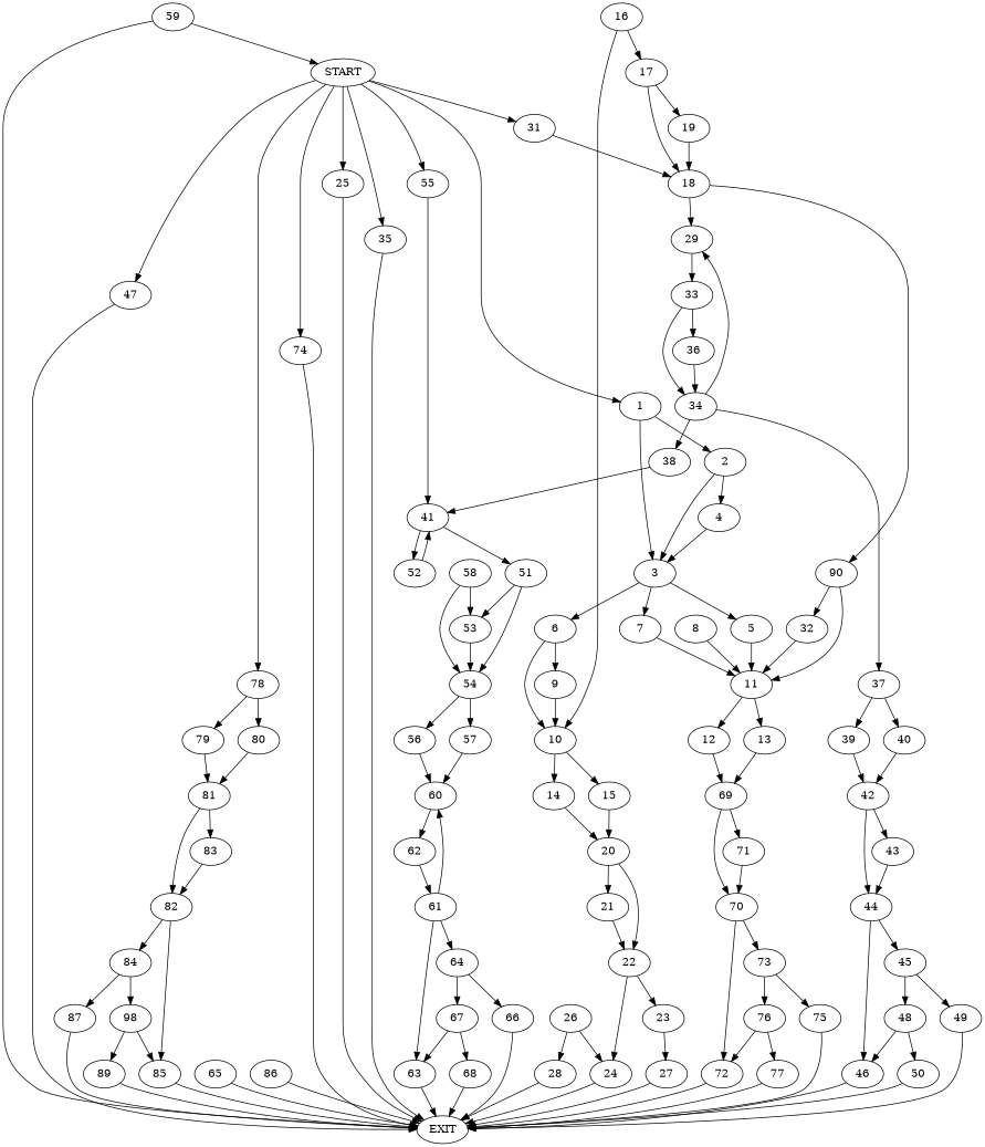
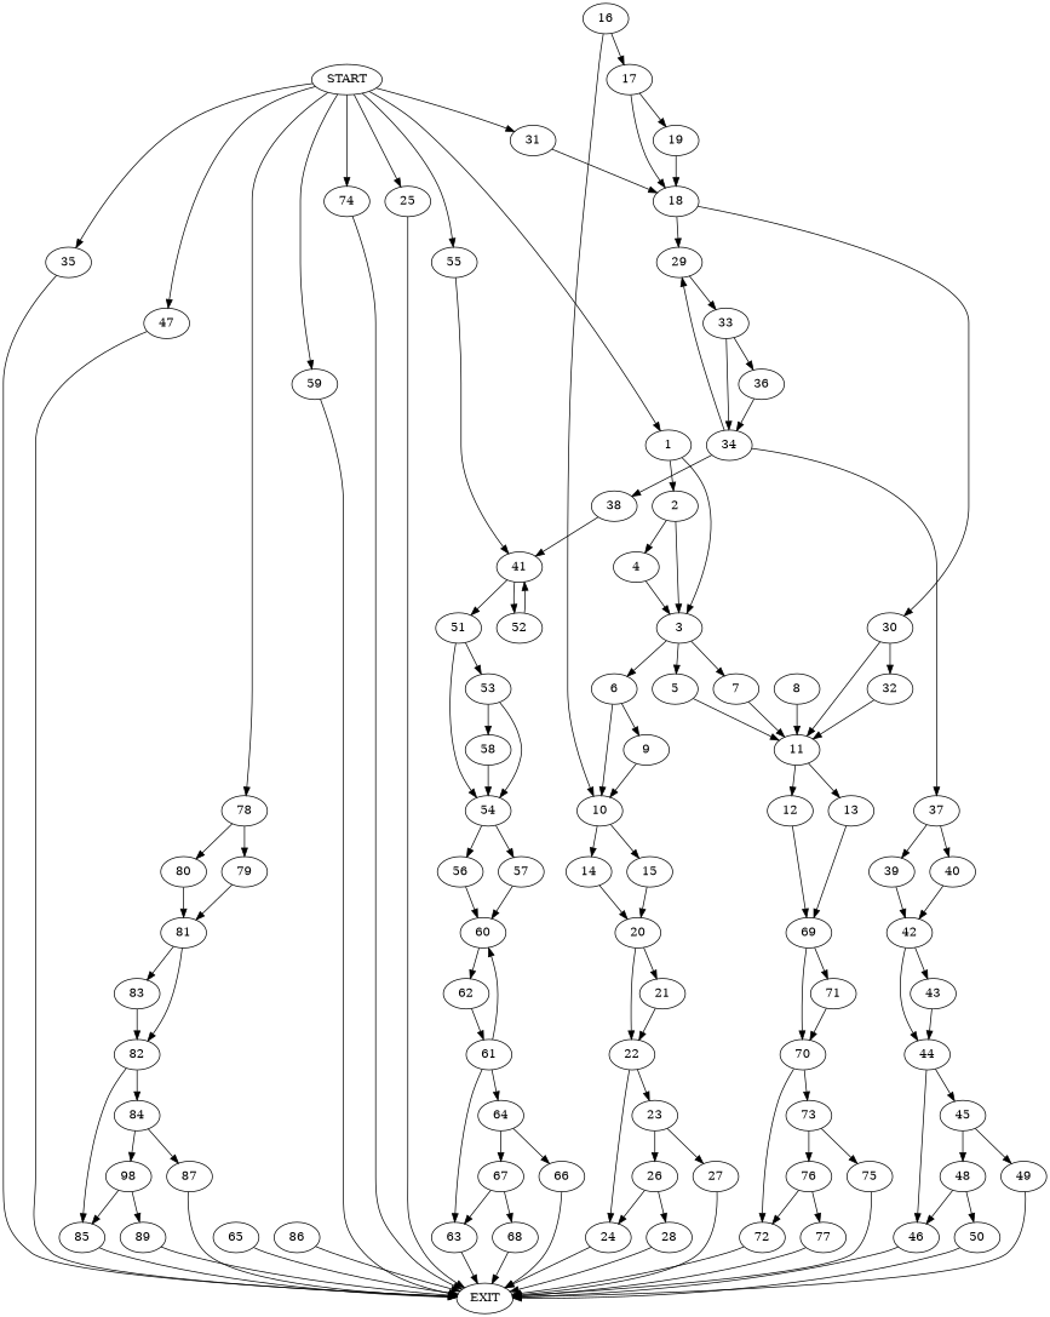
  digraph {
    n1 [label=START]
    1
    25
    31
    35
    47
    55
    59
    74
    78
    2
    3
    n13 [label=EXIT]
    18
    41
    65
    79
    80
    86
    4
    5
    6
    7
    11
    9
    10
    8
    12
    13
    14
    15
    16
    17
    20
    69
    70
    71
    21
    22
    19
    29
-   30 [label=90]
+   30
    33
    32
    23
    24
    26
    27
    28
    34
    36
    37
    38
    39
    40
    42
    51
    52
    43
    44
    53
    54
    45
    46
    48
    49
    50
    58
    56
    57
    60
    62
    61
    63
    64
    66
    67
    68
    72
    73
    75
    76
    77
    81
    82
    83
    84
    85
    87
    n90 [label=98]
    89
    n1 -> 1
    n1 -> 25
    n1 -> 31
    n1 -> 35
    n1 -> 47
    n1 -> 55
-   59 -> n1
+   n1 -> 59
    n1 -> 74
    n1 -> 78
    1 -> 2
    1 -> 3
    25 -> n13
    31 -> 18
    35 -> n13
    47 -> n13
    55 -> 41
    59 -> n13
    74 -> n13
    78 -> 79
    78 -> 80
    2 -> 3
    2 -> 4
    3 -> 5
    3 -> 6
    3 -> 7
    18 -> 29
    18 -> 30
    41 -> 51
    41 -> 52
    65 -> n13
    79 -> 81
    80 -> 81
    86 -> n13
    4 -> 3
    5 -> 11
    6 -> 9
    6 -> 10
    7 -> 11
    11 -> 12
    11 -> 13
    9 -> 10
    10 -> 14
    10 -> 15
    8 -> 11
    12 -> 69
    13 -> 69
    14 -> 20
    15 -> 20
    16 -> 10
    16 -> 17
    17 -> 18
    17 -> 19
    20 -> 21
    20 -> 22
    69 -> 70
    69 -> 71
    70 -> 72
    70 -> 73
    71 -> 70
    21 -> 22
    22 -> 23
    22 -> 24
    19 -> 18
    29 -> 33
    30 -> 11
    30 -> 32
    33 -> 34
    33 -> 36
    32 -> 11
+   23 -> 26
    23 -> 27
    24 -> n13
    26 -> 24
    26 -> 28
    27 -> n13
    28 -> n13
    34 -> 29
    34 -> 37
    34 -> 38
    36 -> 34
    37 -> 39
    37 -> 40
    38 -> 41
    39 -> 42
    40 -> 42
    42 -> 43
    42 -> 44
    51 -> 53
    51 -> 54
    52 -> 41
    43 -> 44
    44 -> 45
    44 -> 46
    53 -> 54
-   58 -> 53
+   53 -> 58
    54 -> 56
    54 -> 57
    45 -> 48
    45 -> 49
    46 -> n13
    48 -> 46
    48 -> 50
    49 -> n13
    50 -> n13
    58 -> 54
    56 -> 60
    57 -> 60
    60 -> 62
    62 -> 61
    61 -> 60
    61 -> 63
    61 -> 64
    63 -> n13
    64 -> 66
    64 -> 67
    66 -> n13
    67 -> 63
    67 -> 68
    68 -> n13
    72 -> n13
    73 -> 75
    73 -> 76
    75 -> n13
    76 -> 72
    76 -> 77
    77 -> n13
    81 -> 82
    81 -> 83
    82 -> 84
    82 -> 85
    83 -> 82
    84 -> 87
    84 -> n90
    85 -> n13
    87 -> n13
    n90 -> 85
    n90 -> 89
    89 -> n13
  }
